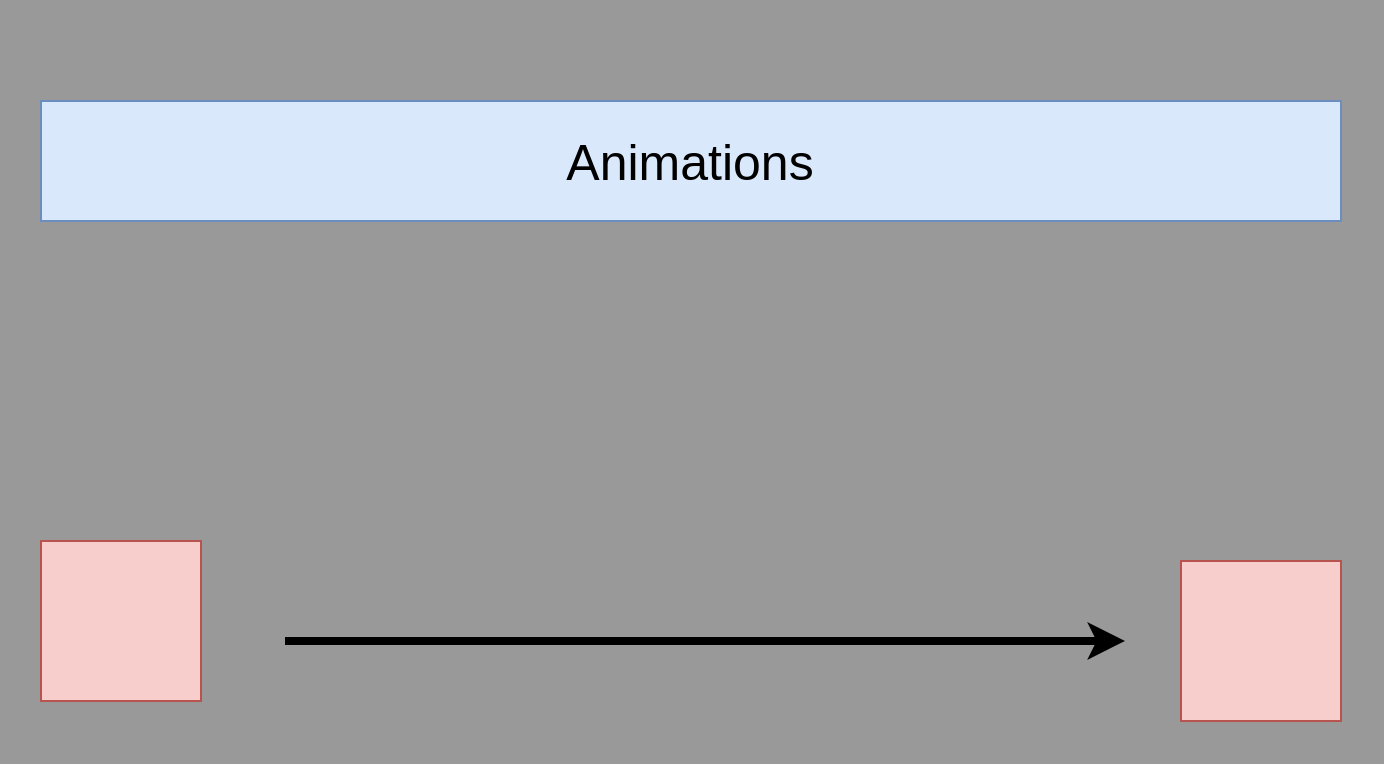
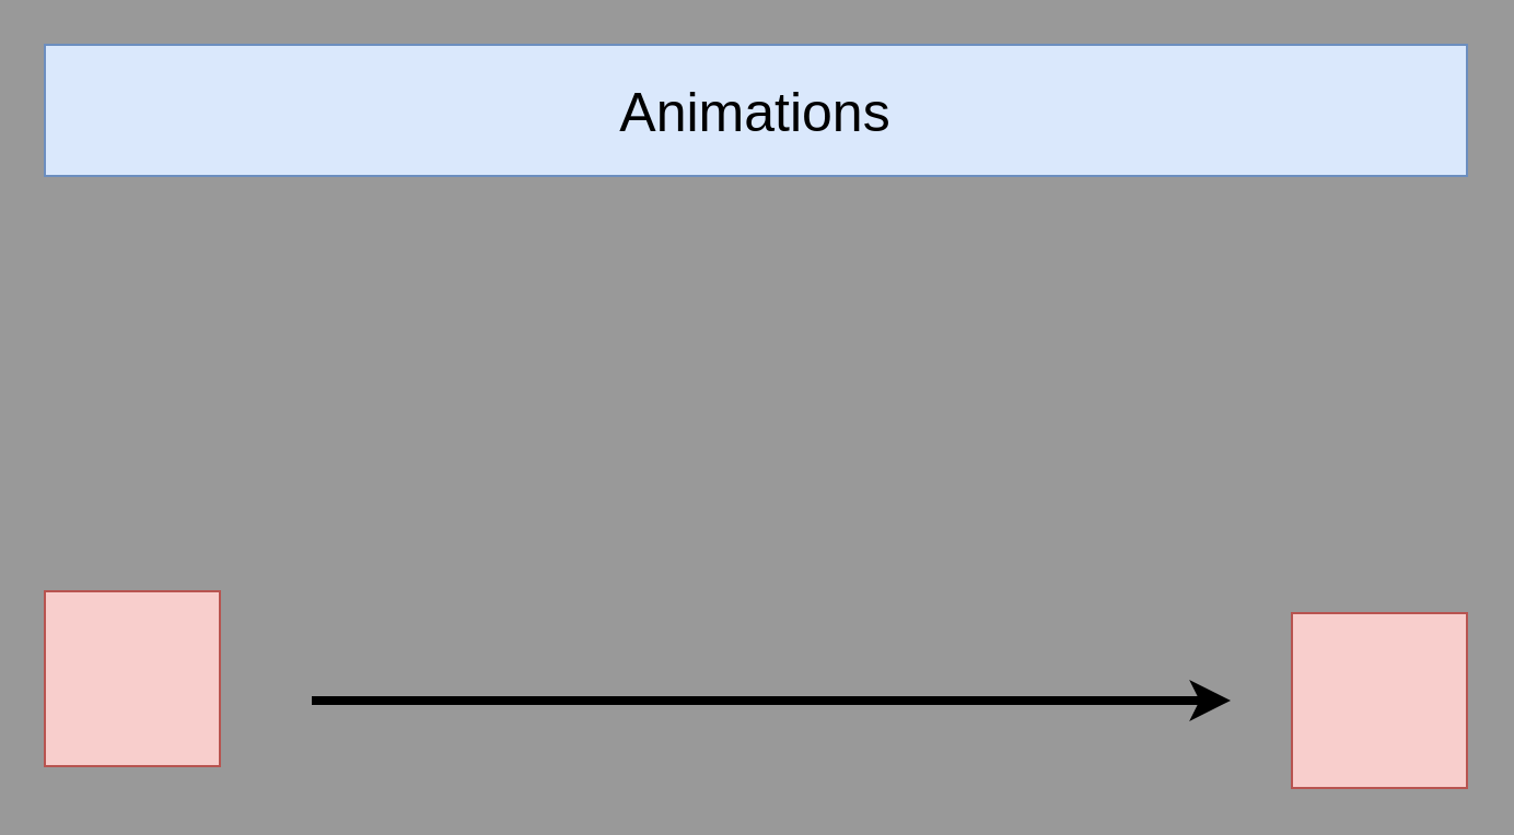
  <mxCell id="0" />
  <mxCell id="1" parent="0" />
- <mxCell id="2" value="Animations" style="rounded=0;whiteSpace=wrap;html=1;fontSize=25;fillColor=#dae8fc;strokeColor=#6c8ebf;" parent="1" vertex="1"><mxGeometry x="20" y="50" width="650" height="60" as="geometry" /></mxCell>
+ <mxCell id="2" value="Animations" style="rounded=0;whiteSpace=wrap;html=1;fontSize=25;fillColor=#dae8fc;strokeColor=#6c8ebf;" parent="1" vertex="1"><mxGeometry x="20" y="20" width="650" height="60" as="geometry" /></mxCell>
  <mxCell id="3" value="" style="whiteSpace=wrap;html=1;aspect=fixed;fillColor=#f8cecc;strokeColor=#b85450;" vertex="1" parent="1"><mxGeometry x="20" y="270" width="80" height="80" as="geometry" /></mxCell>
  <mxCell id="4" value="" style="whiteSpace=wrap;html=1;aspect=fixed;fillColor=#f8cecc;strokeColor=#b85450;" vertex="1" parent="1"><mxGeometry x="590" y="280" width="80" height="80" as="geometry" /></mxCell>
  <mxCell id="5" value="" style="endArrow=classic;html=1;rounded=0;strokeWidth=4;" edge="1" parent="1"><mxGeometry width="50" height="50" relative="1" as="geometry"><mxPoint x="142" y="320" as="sourcePoint" /><mxPoint x="562" y="320" as="targetPoint" /></mxGeometry></mxCell>
